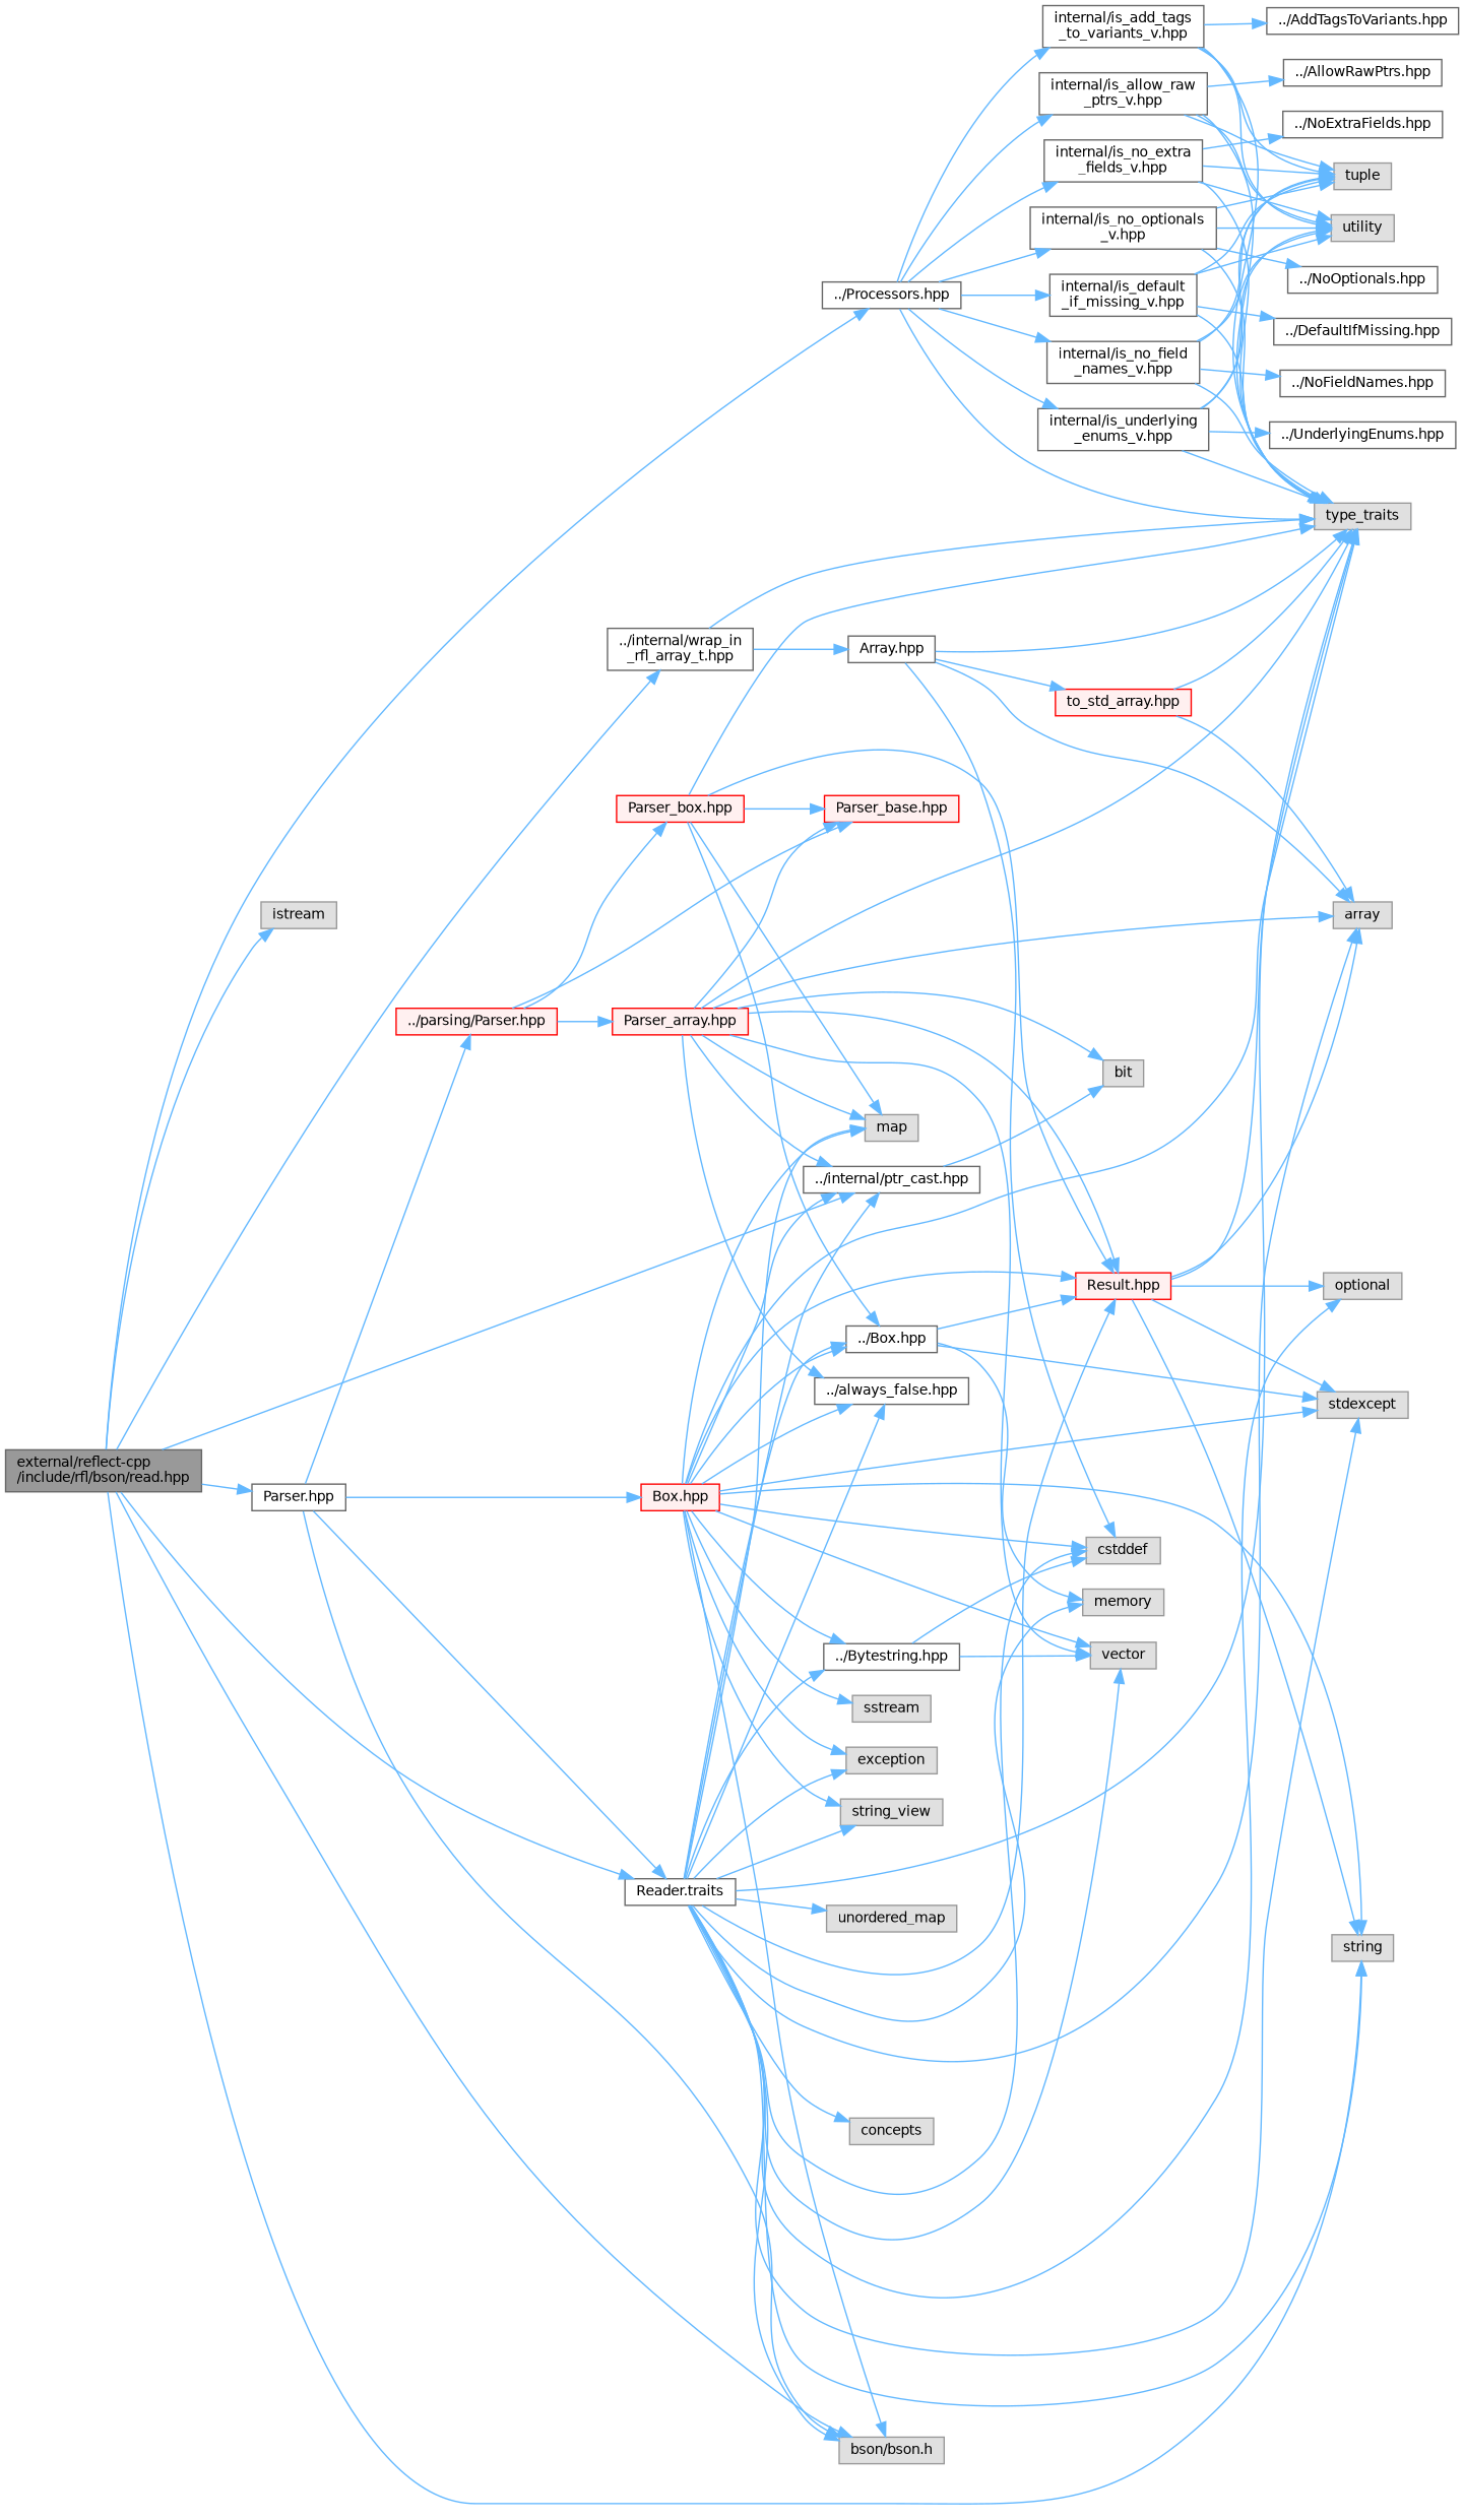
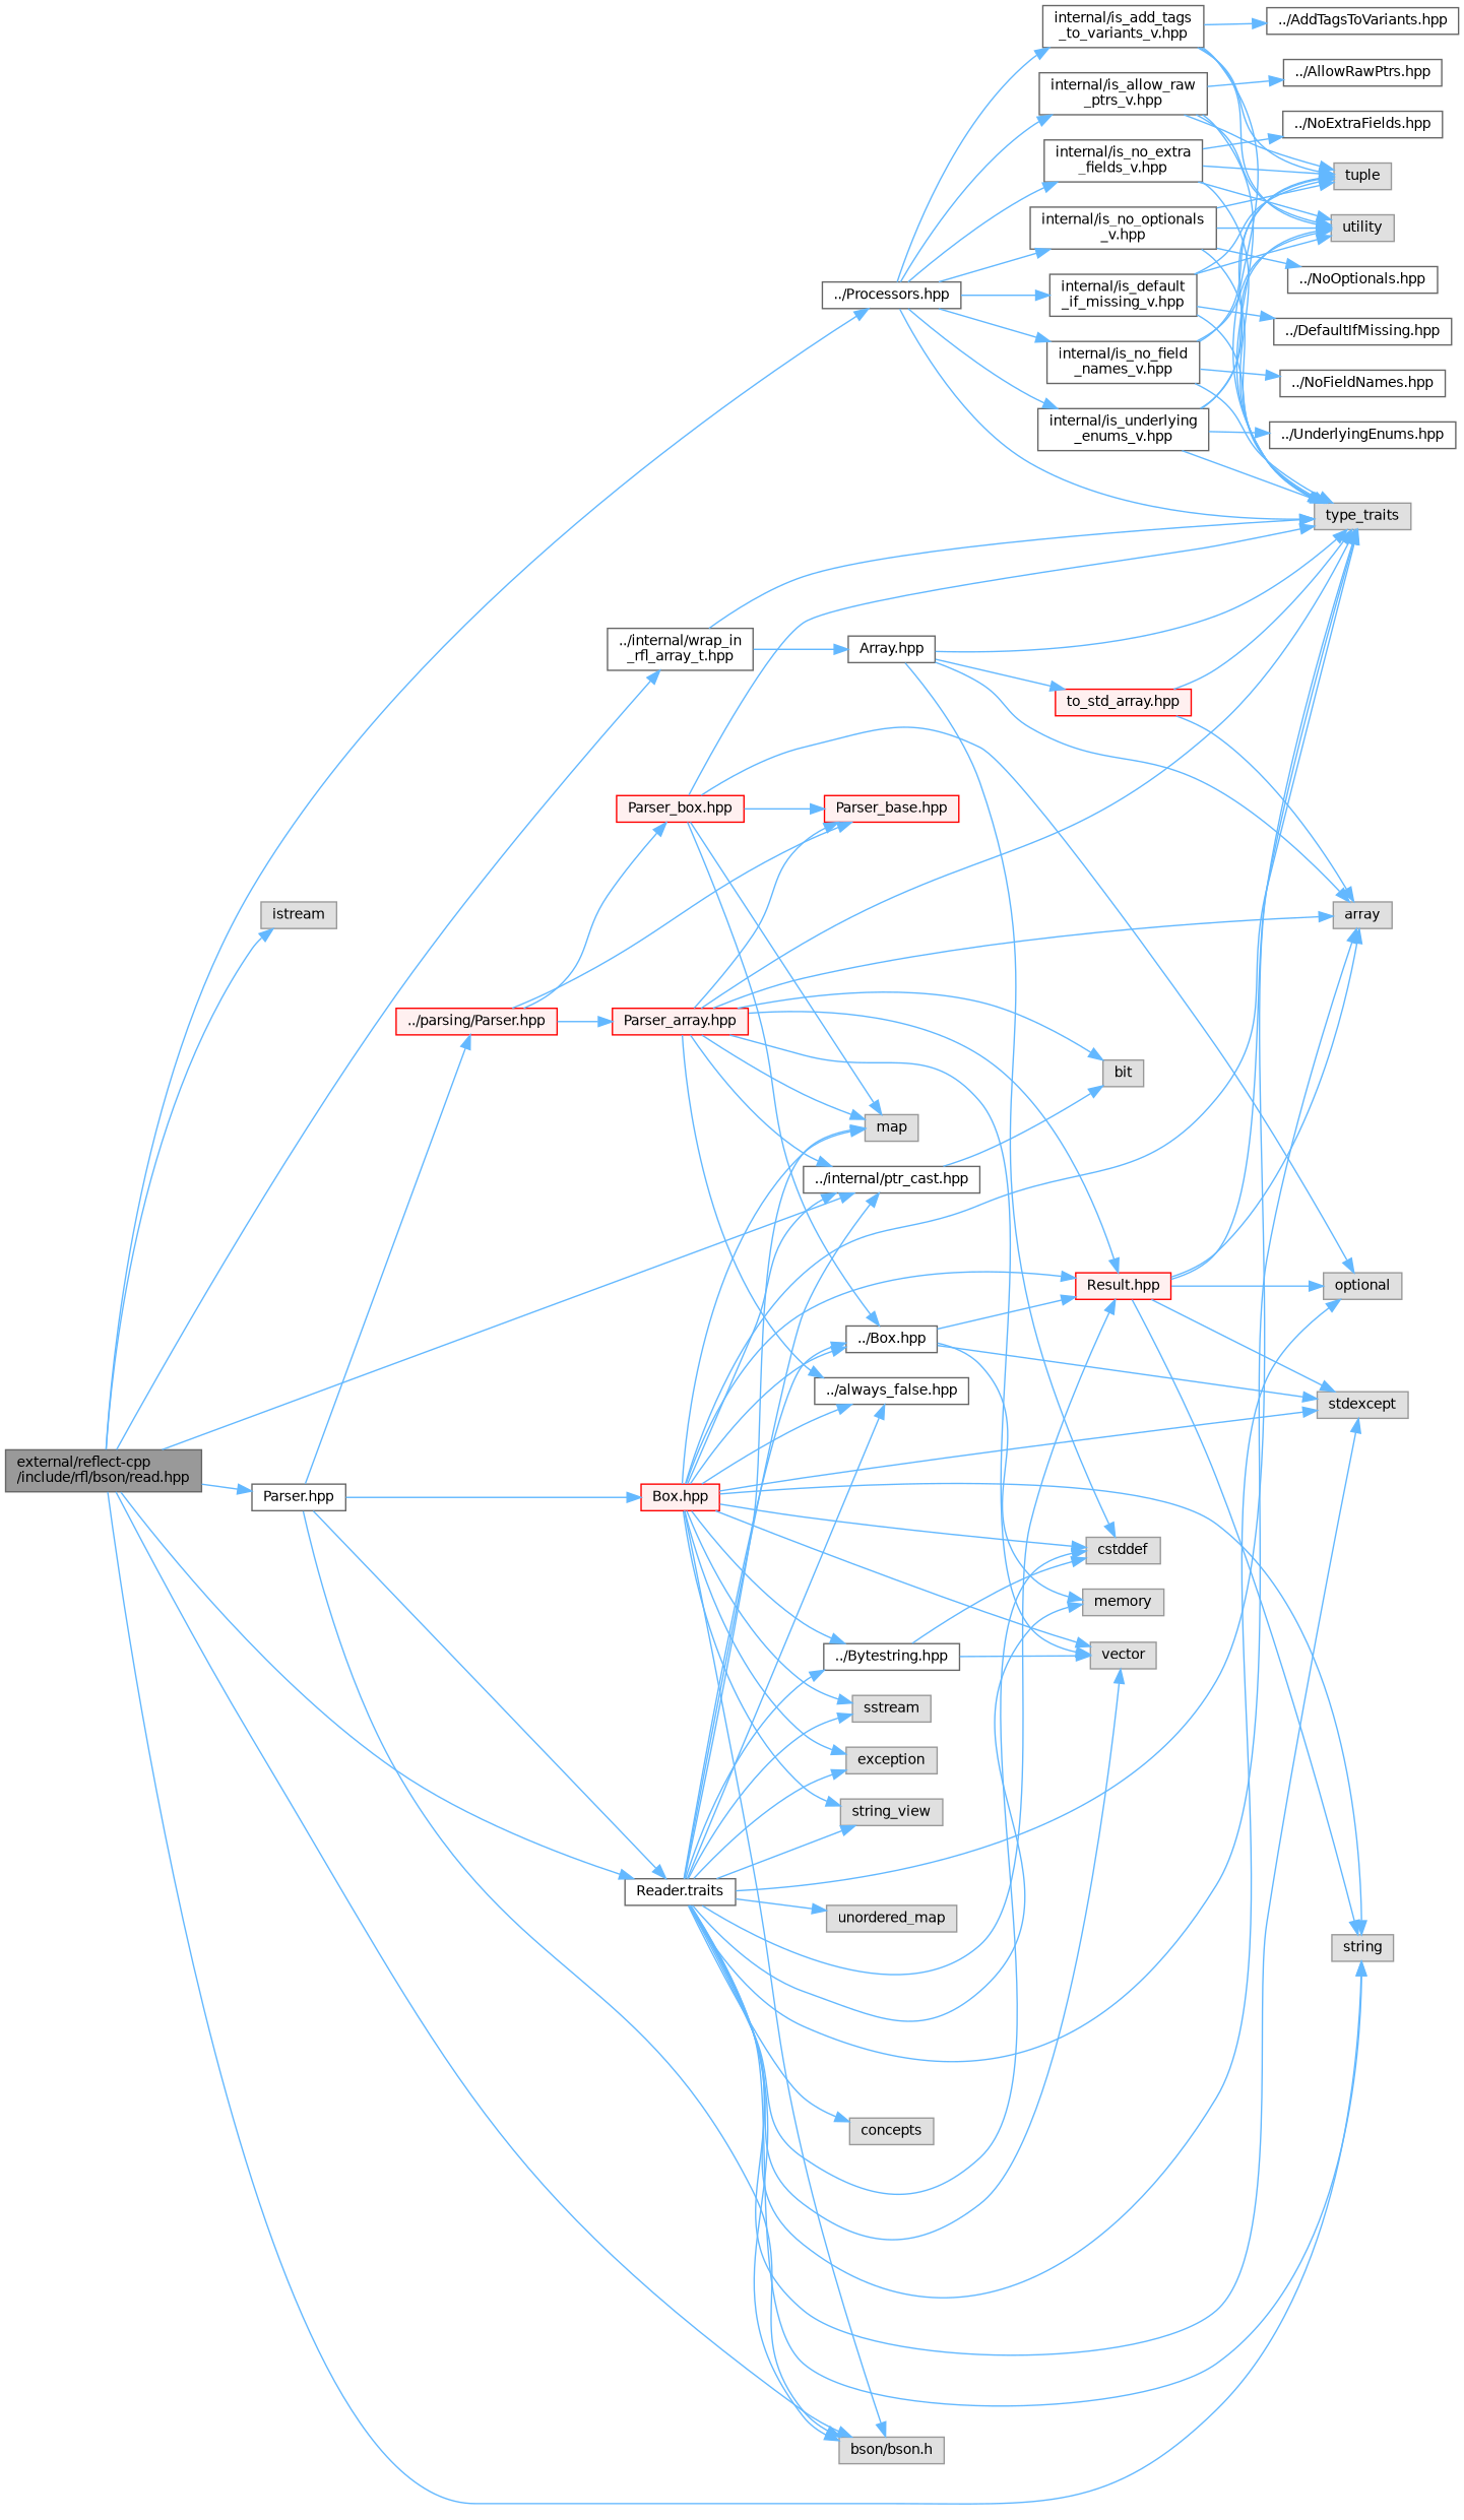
  digraph {
    rankdir=LR
    node [color=grey40 fillcolor=white fontname=Helvetica fontsize=10 shape=box style=filled]
    edge [color=steelblue1 fontname=Helvetica fontsize=10 labelfontname=Helvetica labelfontsize=10 style=solid]
    n1 [color=gray40 fillcolor=grey60 fontcolor=black height=0.2 label="external/reflect-cpp\l/include/rfl/bson/read.hpp" width=0.4]
    n2 [color=grey60 fillcolor="#E0E0E0" height=0.2 label="bson/bson.h" width=0.4]
    n3 [color=grey60 fillcolor="#E0E0E0" height=0.2 label=istream width=0.4]
    n4 [color=grey60 fillcolor="#E0E0E0" height=0.2 label=string width=0.4]
    n5 [height=0.2 label="../Processors.hpp" width=0.4]
    n6 [height=0.2 label="../internal/ptr_cast.hpp" width=0.4]
    n7 [height=0.2 label="../internal/wrap_in\l_rfl_array_t.hpp" width=0.4]
    n8 [height=0.2 label="Parser.hpp" width=0.4]
    n9 [height=0.2 label="Reader.traits" width=0.4]
    n10 [color=grey60 fillcolor="#E0E0E0" height=0.2 label=type_traits width=0.4]
    n11 [height=0.2 label="internal/is_add_tags\l_to_variants_v.hpp" width=0.4]
    n12 [height=0.2 label="internal/is_allow_raw\l_ptrs_v.hpp" width=0.4]
    n13 [height=0.2 label="internal/is_default\l_if_missing_v.hpp" width=0.4]
    n14 [height=0.2 label="internal/is_no_extra\l_fields_v.hpp" width=0.4]
    n15 [height=0.2 label="internal/is_no_field\l_names_v.hpp" width=0.4]
    n16 [height=0.2 label="internal/is_no_optionals\l_v.hpp" width=0.4]
    n17 [height=0.2 label="internal/is_underlying\l_enums_v.hpp" width=0.4]
    n18 [color=grey60 fillcolor="#E0E0E0" height=0.2 label=bit width=0.4]
    n19 [height=0.2 label="Array.hpp" width=0.4]
    n20 [color=red fillcolor="#FFF0F0" height=0.2 label="../parsing/Parser.hpp" width=0.4]
    n21 [color=red fillcolor="#FFF0F0" height=0.2 label="Box.hpp" width=0.4]
    n22 [color=grey60 fillcolor="#E0E0E0" height=0.2 label=array width=0.4]
    n23 [color=grey60 fillcolor="#E0E0E0" height=0.2 label=cstddef width=0.4]
    n24 [color=grey60 fillcolor="#E0E0E0" height=0.2 label=map width=0.4]
    n25 [color=grey60 fillcolor="#E0E0E0" height=0.2 label=vector width=0.4]
    n26 [color=red fillcolor="#FFF0F0" height=0.2 label="Result.hpp" width=0.4]
    n27 [height=0.2 label="../always_false.hpp" width=0.4]
    n28 [color=grey60 fillcolor="#E0E0E0" height=0.2 label=optional width=0.4]
    n29 [color=grey60 fillcolor="#E0E0E0" height=0.2 label=stdexcept width=0.4]
    n30 [height=0.2 label="../Box.hpp" width=0.4]
    n31 [color=grey60 fillcolor="#E0E0E0" height=0.2 label=memory width=0.4]
    n32 [color=grey60 fillcolor="#E0E0E0" height=0.2 label=concepts width=0.4]
    n33 [color=grey60 fillcolor="#E0E0E0" height=0.2 label=exception width=0.4]
    n34 [color=grey60 fillcolor="#E0E0E0" height=0.2 label=sstream width=0.4]
    n35 [color=grey60 fillcolor="#E0E0E0" height=0.2 label=string_view width=0.4]
    n36 [color=grey60 fillcolor="#E0E0E0" height=0.2 label=unordered_map width=0.4]
    n37 [height=0.2 label="../Bytestring.hpp" width=0.4]
    n38 [color=grey60 fillcolor="#E0E0E0" height=0.2 label=tuple width=0.4]
    n39 [color=grey60 fillcolor="#E0E0E0" height=0.2 label=utility width=0.4]
    n40 [height=0.2 label="../AddTagsToVariants.hpp" width=0.4]
    n41 [height=0.2 label="../AllowRawPtrs.hpp" width=0.4]
    n42 [height=0.2 label="../DefaultIfMissing.hpp" width=0.4]
    n43 [height=0.2 label="../NoExtraFields.hpp" width=0.4]
    n44 [height=0.2 label="../NoFieldNames.hpp" width=0.4]
    n45 [height=0.2 label="../NoOptionals.hpp" width=0.4]
    n46 [height=0.2 label="../UnderlyingEnums.hpp" width=0.4]
    n47 [color=red fillcolor="#FFF0F0" height=0.2 label="to_std_array.hpp" width=0.4]
    n48 [color=red fillcolor="#FFF0F0" height=0.2 label="Parser_array.hpp" width=0.4]
    n49 [color=red fillcolor="#FFF0F0" height=0.2 label="Parser_base.hpp" width=0.4]
    n50 [color=red fillcolor="#FFF0F0" height=0.2 label="Parser_box.hpp" width=0.4]
    n1 -> n2
    n1 -> n3
    n1 -> n4
    n1 -> n5
    n1 -> n6
    n1 -> n7
    n1 -> n8
    n1 -> n9
    n5 -> n10
    n5 -> n11
    n5 -> n12
    n5 -> n13
    n5 -> n14
    n5 -> n15
    n5 -> n16
    n5 -> n17
    n6 -> n18
    n7 -> n10
    n7 -> n19
    n8 -> n2
    n8 -> n9
    n8 -> n20
    n8 -> n21
    n9 -> n2
    n9 -> n4
    n9 -> n6
    n9 -> n10
    n9 -> n22
    n9 -> n23
    n9 -> n24
    n9 -> n25
    n9 -> n26
    n9 -> n27
    n9 -> n28
    n9 -> n29
    n9 -> n30
    n9 -> n31
    n9 -> n32
    n9 -> n33
+   n9 -> n34
    n9 -> n35
    n9 -> n36
    n9 -> n37
    n11 -> n10
    n11 -> n38
    n11 -> n39
    n11 -> n40
    n12 -> n10
    n12 -> n38
    n12 -> n39
    n12 -> n41
    n13 -> n10
    n13 -> n38
    n13 -> n39
    n13 -> n42
    n14 -> n10
    n14 -> n38
    n14 -> n39
    n14 -> n43
    n15 -> n10
    n15 -> n38
    n15 -> n39
    n15 -> n44
    n16 -> n10
    n16 -> n38
    n16 -> n39
    n16 -> n45
    n17 -> n10
    n17 -> n38
    n17 -> n39
    n17 -> n46
    n19 -> n10
    n19 -> n22
    n19 -> n23
    n19 -> n47
    n20 -> n48
    n20 -> n49
    n20 -> n50
    n21 -> n2
    n21 -> n4
    n21 -> n6
    n21 -> n10
    n21 -> n23
    n21 -> n24
    n21 -> n25
    n21 -> n26
    n21 -> n27
    n21 -> n29
    n21 -> n30
    n21 -> n33
    n21 -> n34
    n21 -> n35
    n21 -> n37
    n26 -> n4
    n26 -> n10
    n26 -> n22
    n26 -> n28
    n26 -> n29
    n30 -> n26
    n30 -> n29
    n30 -> n31
    n37 -> n23
    n37 -> n25
    n47 -> n10
    n47 -> n22
    n48 -> n6
    n48 -> n10
    n48 -> n18
    n48 -> n22
    n48 -> n24
    n48 -> n25
    n48 -> n26
    n48 -> n27
    n48 -> n49
    n50 -> n10
    n50 -> n24
-   n50 -> n26
+   n50 -> n28
    n50 -> n30
    n50 -> n49
  }
